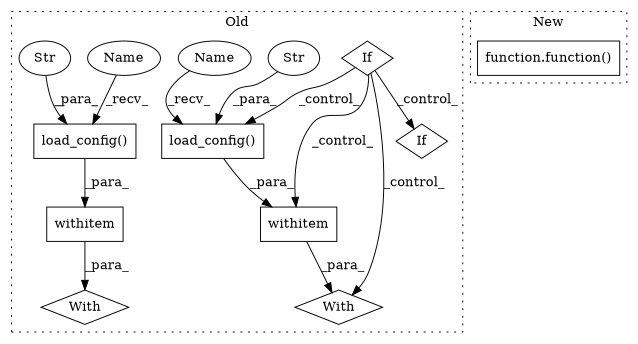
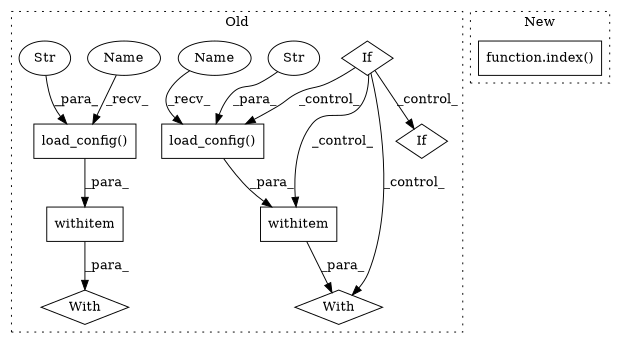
  digraph {
    node [a=75 l=4 s=4296 shape=box]
    n1 [l="17,1" label="load_config()" s="4296,4329"]
    n2 [a=66 l=16 label=Str s=4313 shape=ellipse]
    n3 [a=39 l="5,49" label=With s="4291,4300" shape=diamond]
    n4 [a=49 label=withitem]
    n5 [a=96 l=0 label=If s=4266 shape=diamond]
    n6 [l="17,1" label="load_config()" s="3904,3937"]
    n7 [a=96 l=0 label=If s=4622 shape=diamond]
    n8 [a=66 l=16 label=Str s=3921 shape=ellipse]
    n9 [a=39 l="5,49" label=With s="3899,3908" shape=diamond]
    n10 [a=49 label=withitem s=3904]
    n11 [a=87 label=Name shape=ellipse]
    n12 [a=87 label=Name s=3904 shape=ellipse]
-   n13 [l="6,1" label="function.function()" s="3514,3552"]
+   n13 [l="6,1" label="function.index()" s="3514,3552"]
    subgraph cluster_1 {
      label=Old
      style=dotted
      n1
      n2
      n3
      n4
      n5
      n6
      n7
      n8
      n9
      n10
      n11
      n12
    }
    subgraph cluster_2 {
      label=New
      style=dotted
      n13
    }
    n1 -> n4 [label=_para_]
    n2 -> n1 [label=_para_]
    n4 -> n3 [label=_para_]
    n5 -> n1 [label=_control_]
    n5 -> n3 [label=_control_]
    n5 -> n4 [label=_control_]
    n5 -> n7 [label=_control_]
    n6 -> n10 [label=_para_]
    n8 -> n6 [label=_para_]
    n10 -> n9 [label=_para_]
    n11 -> n1 [label=_recv_]
    n12 -> n6 [label=_recv_]
  }
